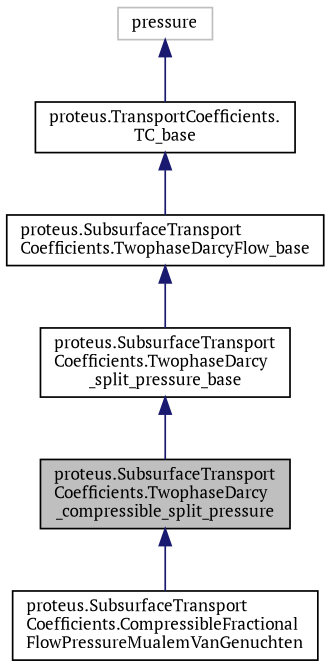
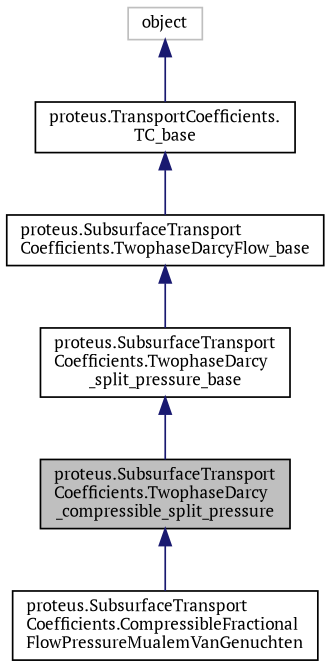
  digraph {
    rankdir=TB
    fontname="PT Serif"
    node [color=black fillcolor=white fontname="PT Serif" fontsize=10 shape=record style=filled]
    edge [color=midnightblue dir=back fontname="PT Serif" fontsize=10 labelfontname=Helvetica labelfontsize=10 style=solid]
    n1 [fillcolor=grey75 fontcolor=black height=0.2 label="proteus.SubsurfaceTransport\lCoefficients.TwophaseDarcy\l_compressible_split_pressure" width=0.4]
    n2 [height=0.2 label="proteus.SubsurfaceTransport\lCoefficients.CompressibleFractional\lFlowPressureMualemVanGenuchten" width=0.4]
    n3 [height=0.2 label="proteus.SubsurfaceTransport\lCoefficients.TwophaseDarcy\l_split_pressure_base" width=0.4]
    n4 [height=0.2 label="proteus.SubsurfaceTransport\lCoefficients.TwophaseDarcyFlow_base" width=0.4]
    n5 [height=0.2 label="proteus.TransportCoefficients.\lTC_base" width=0.4]
-   n6 [color=grey75 height=0.2 label=pressure width=0.4]
+   n6 [color=grey75 height=0.2 label=object width=0.4]
    n1 -> n2
    n3 -> n1
    n4 -> n3
    n5 -> n4
    n6 -> n5
  }
